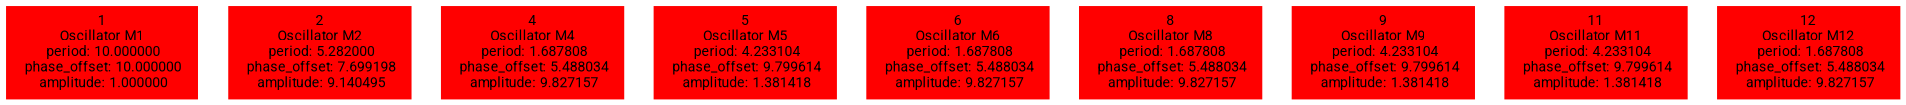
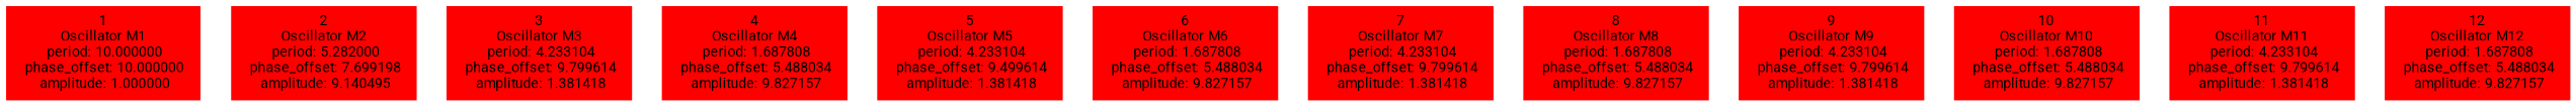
  digraph {
    forcelabels=true
    fontname=Roboto
    node [color=red fontsize=8 shape=box style=filled fontname=Roboto]
    n1 [label=<1<BR />Oscillator M1<BR /> period: 10.000000<BR /> phase_offset: 10.000000<BR /> amplitude: 1.000000>]
    n2 [label=<2<BR />Oscillator M2<BR /> period: 5.282000<BR /> phase_offset: 7.699198<BR /> amplitude: 9.140495>]
+   n3 [label=<3<BR />Oscillator M3<BR /> period: 4.233104<BR /> phase_offset: 9.799614<BR /> amplitude: 1.381418>]
    n4 [label=<4<BR />Oscillator M4<BR /> period: 1.687808<BR /> phase_offset: 5.488034<BR /> amplitude: 9.827157>]
-   n5 [label=<5<BR />Oscillator M5<BR /> period: 4.233104<BR /> phase_offset: 9.799614<BR /> amplitude: 1.381418>]
+   n5 [label=<5<BR />Oscillator M5<BR /> period: 4.233104<BR /> phase_offset: 9.499614<BR /> amplitude: 1.381418>]
    n6 [label=<6<BR />Oscillator M6<BR /> period: 1.687808<BR /> phase_offset: 5.488034<BR /> amplitude: 9.827157>]
+   n7 [label=<7<BR />Oscillator M7<BR /> period: 4.233104<BR /> phase_offset: 9.799614<BR /> amplitude: 1.381418>]
    n8 [label=<8<BR />Oscillator M8<BR /> period: 1.687808<BR /> phase_offset: 5.488034<BR /> amplitude: 9.827157>]
    n9 [label=<9<BR />Oscillator M9<BR /> period: 4.233104<BR /> phase_offset: 9.799614<BR /> amplitude: 1.381418>]
+   n10 [label=<10<BR />Oscillator M10<BR /> period: 1.687808<BR /> phase_offset: 5.488034<BR /> amplitude: 9.827157>]
    n11 [label=<11<BR />Oscillator M11<BR /> period: 4.233104<BR /> phase_offset: 9.799614<BR /> amplitude: 1.381418>]
    n12 [label=<12<BR />Oscillator M12<BR /> period: 1.687808<BR /> phase_offset: 5.488034<BR /> amplitude: 9.827157>]
  }
